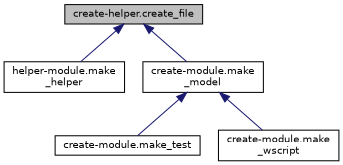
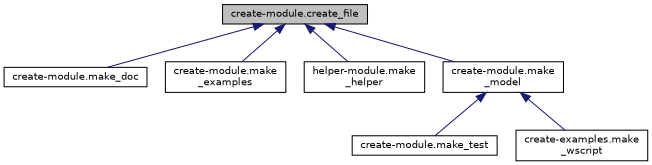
  digraph {
    rankdir=TB
    node [color=black fillcolor=white fontname=Helvetica fontsize=10 shape=record style=filled]
    edge [color=midnightblue dir=back fontname=Helvetica fontsize=10 labelfontname=Helvetica labelfontsize=10 style=solid]
-   n1 [fillcolor=grey75 fontcolor=black height=0.2 label="create-helper.create_file" width=0.4]
+   n1 [fillcolor=grey75 fontcolor=black height=0.2 label="create-module.create_file" width=0.4]
+   n2 [height=0.2 label="create-module.make_doc" width=0.4]
+   n3 [height=0.2 label="create-module.make\l_examples" width=0.4]
    n4 [height=0.2 label="helper-module.make\l_helper" width=0.4]
    n5 [height=0.2 label="create-module.make\l_model" width=0.4]
    n6 [height=0.2 label="create-module.make_test" width=0.4]
-   n7 [height=0.2 label="create-module.make\l_wscript" width=0.4]
+   n7 [height=0.2 label="create-examples.make\l_wscript" width=0.4]
+   n1 -> n2
+   n1 -> n3
    n1 -> n4
    n1 -> n5
    n5 -> n6
    n5 -> n7
  }
